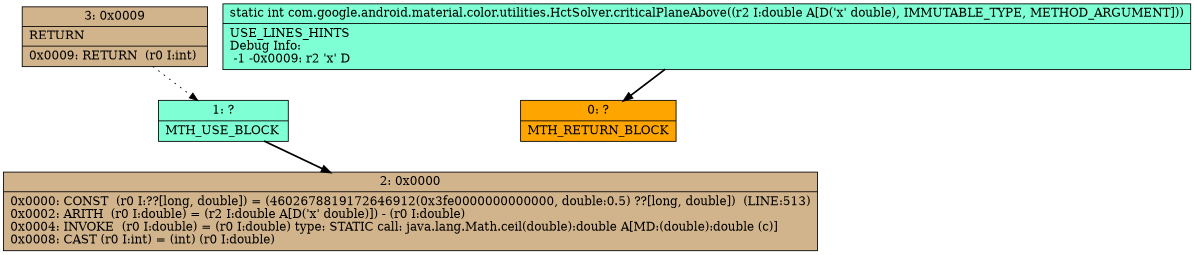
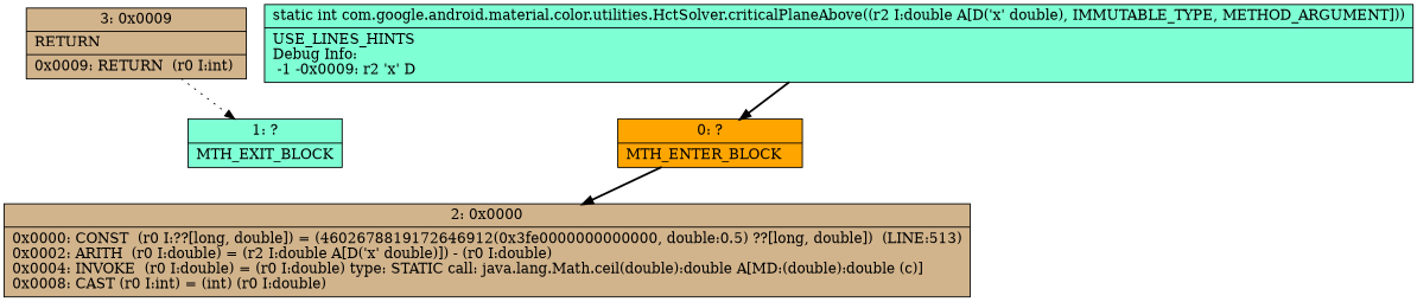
  digraph {
    node [fillcolor=tan shape=record style=filled]
    edge [style=bold]
-   n1 [fillcolor=orange label="{0\:\ ?|MTH_RETURN_BLOCK\l}"]
+   n1 [fillcolor=orange label="{0\:\ ?|MTH_ENTER_BLOCK\l}"]
    n2 [label="{2\:\ 0x0000|0x0000: CONST  (r0 I:??[long, double]) = (4602678819172646912(0x3fe0000000000000, double:0.5) ??[long, double])  (LINE:513)\l0x0002: ARITH  (r0 I:double) = (r2 I:double A[D('x' double)]) \- (r0 I:double) \l0x0004: INVOKE  (r0 I:double) = (r0 I:double) type: STATIC call: java.lang.Math.ceil(double):double A[MD:(double):double (c)]\l0x0008: CAST (r0 I:int) = (int) (r0 I:double) \l}"]
    n3 [label="{3\:\ 0x0009|RETURN\l|0x0009: RETURN  (r0 I:int) \l}"]
-   n4 [fillcolor=aquamarine label="{1\:\ ?|MTH_USE_BLOCK\l}"]
+   n4 [fillcolor=aquamarine label="{1\:\ ?|MTH_EXIT_BLOCK\l}"]
    n5 [fillcolor=aquamarine label="{static int com.google.android.material.color.utilities.HctSolver.criticalPlaneAbove((r2 I:double A[D('x' double), IMMUTABLE_TYPE, METHOD_ARGUMENT]))  | USE_LINES_HINTS\lDebug Info:\l  \-1 \-0x0009: r2 'x' D\l}"]
-   n4 -> n2
+   n1 -> n2
    n3 -> n4 [style=dotted]
    n5 -> n1
  }
